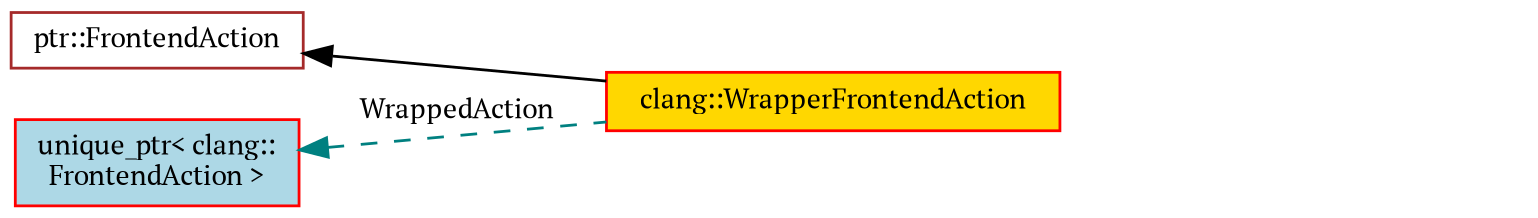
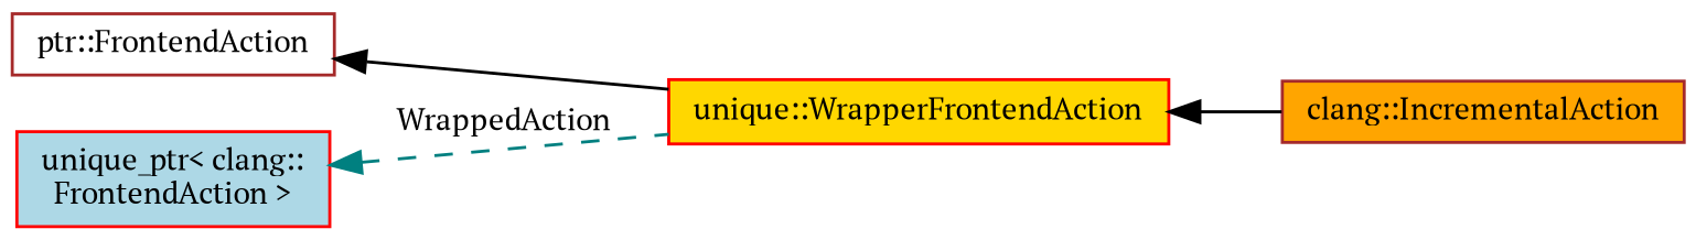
  digraph {
    fontname="PT Serif"
    rankdir=LR
    node [color=brown fontname="PT Serif" fontsize=10 shape=record style=filled]
    edge [color=black dir=back fontname="PT Serif" fontsize=10 labelfontname=Helvetica labelfontsize=10 style=solid]
-   n2 [color=red fillcolor=gold height=0.2 label="clang::WrapperFrontendAction" width=0.4]
+   n1 [fillcolor=orange fontcolor=black height=0.2 label="clang::IncrementalAction" width=0.4]
+   n2 [color=red fillcolor=gold height=0.2 label="unique::WrapperFrontendAction" width=0.4]
    n3 [fillcolor=white height=0.2 label="ptr::FrontendAction" width=0.4]
    n4 [color=red fillcolor=lightblue height=0.2 label="unique_ptr\< clang::\lFrontendAction \>" width=0.4]
+   n2 -> n1
    n3 -> n2
    n4 -> n2 [color=teal label=" WrappedAction" style=dashed]
  }
